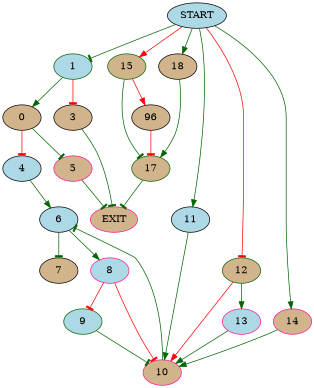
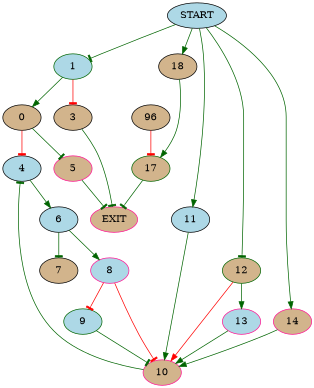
  digraph {
    node [color=black fillcolor=tan style=filled]
    edge [arrowhead=tee color=darkgreen]
    n1 [fillcolor=lightblue label=START]
    1 [color=darkgreen fillcolor=lightblue]
    11 [fillcolor=lightblue]
    12 [color=darkgreen]
    14 [color=deeppink]
-   15 [color=darkgreen]
    18
    n8 [label=0]
    3
    10 [color=deeppink]
    13 [color=deeppink fillcolor=lightblue]
    n12 [label=96]
    17 [color=darkgreen]
    n14 [color=deeppink label=EXIT]
    4 [fillcolor=lightblue]
    5 [color=deeppink]
    6 [fillcolor=lightblue]
    7
    8 [color=deeppink fillcolor=lightblue]
    9 [color=darkgreen fillcolor=lightblue]
    n1 -> 1
    n1 -> 11 [arrowhead=normal]
-   n1 -> 12 [color=red]
+   n1 -> 12
    n1 -> 14 [arrowhead=normal]
-   n1 -> 15 [arrowhead=normal color=red]
    n1 -> 18 [arrowhead=normal]
    1 -> n8 [arrowhead=normal]
    1 -> 3 [color=red]
    11 -> 10 [arrowhead=normal]
    12 -> 10 [arrowhead=normal color=red]
    12 -> 13 [arrowhead=normal]
    14 -> 10 [arrowhead=normal]
-   15 -> n12 [arrowhead=normal color=red]
-   15 -> 17
    18 -> 17 [arrowhead=normal]
    n8 -> 4 [color=red]
    n8 -> 5
    3 -> n14
-   10 -> 6
+   10 -> 4
    13 -> 10 [arrowhead=normal]
    n12 -> 17 [color=red]
    17 -> n14
    4 -> 6 [arrowhead=normal]
    5 -> n14
    6 -> 7
    6 -> 8 [arrowhead=normal]
    8 -> 10 [color=red]
    8 -> 9 [color=red]
    9 -> 10
  }
